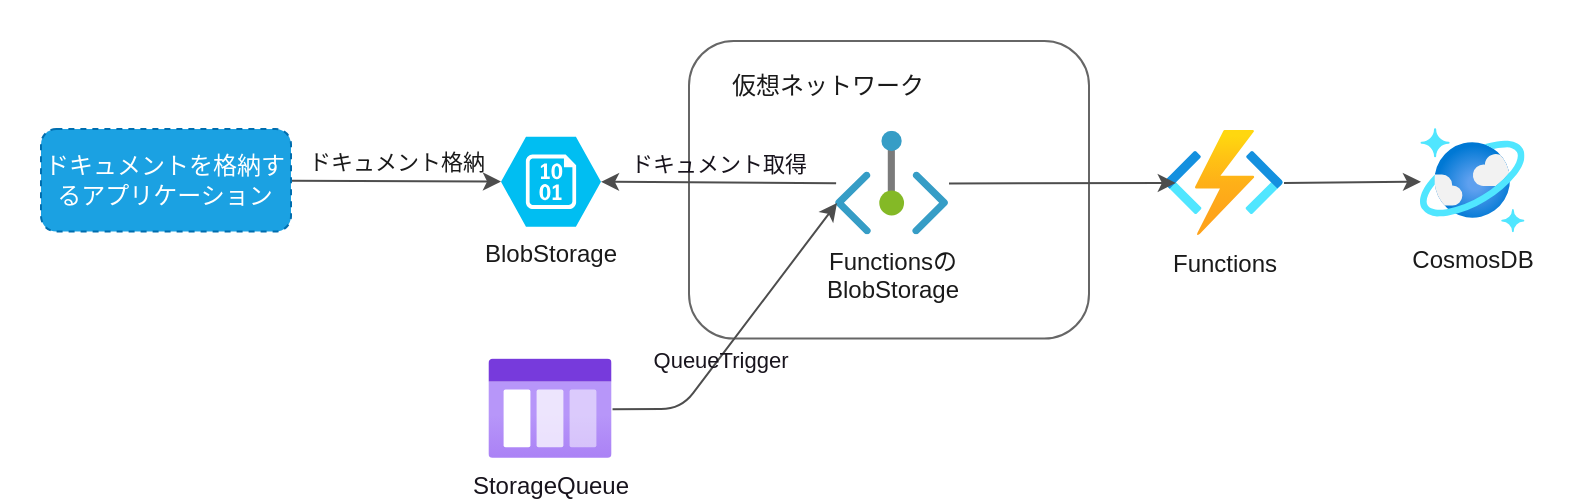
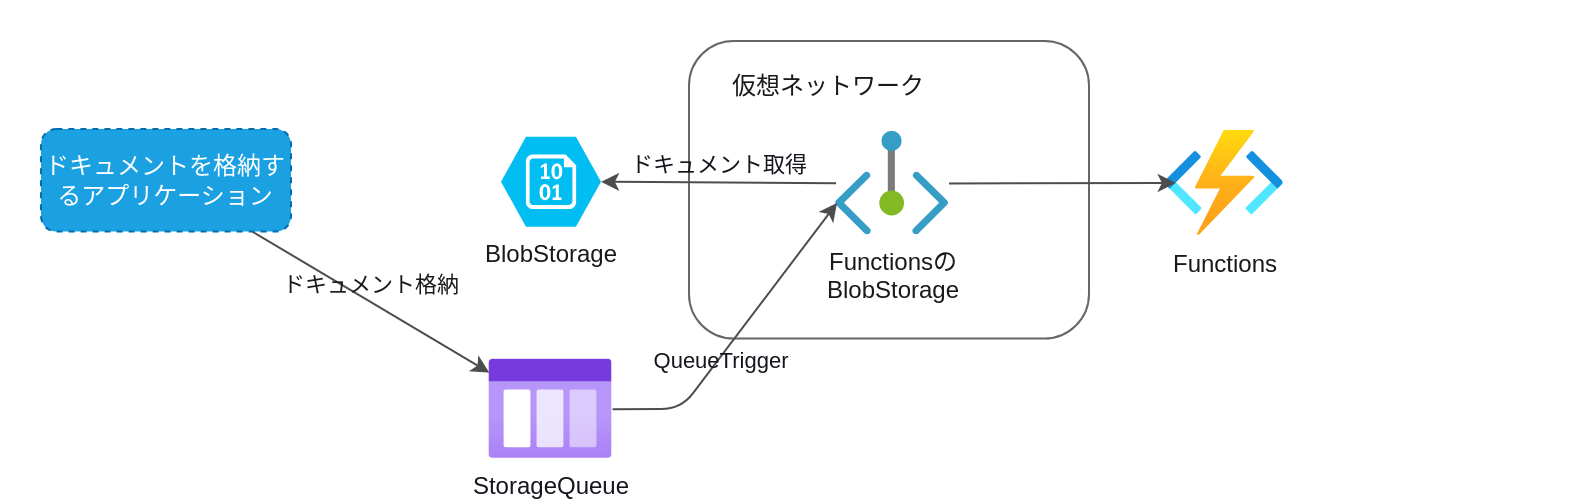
  <mxCell id="0" />
  <mxCell id="1" parent="0" />
  <mxCell id="2" value="BlobStorage" style="verticalLabelPosition=bottom;html=1;verticalAlign=top;align=center;strokeColor=none;fillColor=#00BEF2;shape=mxgraph.azure.storage_blob;fontColor=#1A1A1A;" parent="1" vertex="1"><mxGeometry x="250" y="67.88" width="50" height="45" as="geometry" /></mxCell>
  <mxCell id="3" value="" style="rounded=1;whiteSpace=wrap;html=1;labelBackgroundColor=none;fontColor=#1A1A1A;fillColor=none;strokeColor=#666666;align=left;" parent="1" vertex="1"><mxGeometry x="344" y="20" width="200" height="148.75" as="geometry" /></mxCell>
- <mxCell id="4" value="" style="edgeStyle=none;html=1;strokeColor=#4D4D4D;fontColor=#1A1A1A;" parent="1" source="5" target="10" edge="1"><mxGeometry relative="1" as="geometry" /></mxCell>
  <mxCell id="5" value="Functions" style="aspect=fixed;html=1;points=[];align=center;image;fontSize=12;image=img/lib/azure2/compute/Function_Apps.svg;labelBackgroundColor=none;fontColor=#1A1A1A;" parent="1" vertex="1"><mxGeometry x="582" y="65" width="59.5" height="52.5" as="geometry" /></mxCell>
  <mxCell id="6" value="&lt;span style=&quot;color: rgb(26, 26, 26); font-family: Helvetica; font-size: 12px; font-style: normal; font-variant-ligatures: normal; font-variant-caps: normal; font-weight: 400; letter-spacing: normal; orphans: 2; text-align: left; text-indent: 0px; text-transform: none; widows: 2; word-spacing: 0px; -webkit-text-stroke-width: 0px; text-decoration-thickness: initial; text-decoration-style: initial; text-decoration-color: initial; float: none; display: inline !important;&quot;&gt;仮想ネットワーク&lt;/span&gt;" style="text;whiteSpace=wrap;html=1;fontColor=#1A1A1A;fillColor=none;labelBackgroundColor=none;" parent="1" vertex="1"><mxGeometry x="364" y="28.75" width="110" height="22.5" as="geometry" /></mxCell>
  <mxCell id="7" style="edgeStyle=none;html=1;entryX=0.091;entryY=0.495;entryDx=0;entryDy=0;entryPerimeter=0;strokeColor=#4D4D4D;fontColor=#1A1A1A;" parent="1" source="9" target="5" edge="1"><mxGeometry relative="1" as="geometry" /></mxCell>
  <mxCell id="8" value="ドキュメント取得" style="edgeStyle=none;html=1;entryX=1;entryY=0.5;entryDx=0;entryDy=0;entryPerimeter=0;strokeColor=#4D4D4D;fontColor=#18141D;verticalAlign=bottom;labelBackgroundColor=none;" edge="1" parent="1" source="9" target="2"><mxGeometry relative="1" as="geometry" /></mxCell>
  <mxCell id="9" value="Functionsの&lt;br&gt;BlobStorage" style="aspect=fixed;html=1;points=[];align=center;image;fontSize=12;image=img/lib/azure2/networking/Private_Endpoint.svg;labelBackgroundColor=none;strokeColor=#666666;fontColor=#1A1A1A;fillColor=none;" parent="1" vertex="1"><mxGeometry x="417.55" y="65.38" width="56.45" height="51.75" as="geometry" /></mxCell>
- <mxCell id="10" value="CosmosDB" style="aspect=fixed;html=1;points=[];align=center;image;fontSize=12;image=img/lib/azure2/databases/Azure_Cosmos_DB.svg;shadow=0;labelBackgroundColor=none;sketch=0;strokeColor=#666666;fontColor=#1A1A1A;fillColor=#FF0000;" parent="1" vertex="1"><mxGeometry x="710" y="64" width="52.25" height="52.25" as="geometry" /></mxCell>
- <mxCell id="11" value="ドキュメント格納" style="edgeStyle=none;html=1;strokeColor=#4D4D4D;labelBackgroundColor=none;fontColor=#1A1A1A;verticalAlign=bottom;" edge="1" parent="1" source="12" target="2"><mxGeometry relative="1" as="geometry" /></mxCell>
+ <mxCell id="11" value="ドキュメント格納" style="edgeStyle=none;html=1;strokeColor=#4D4D4D;labelBackgroundColor=none;fontColor=#1A1A1A;verticalAlign=bottom;" edge="1" parent="1" source="12" target="14"><mxGeometry relative="1" as="geometry" /></mxCell>
  <mxCell id="12" value="ドキュメントを格納するアプリケーション" style="rounded=1;whiteSpace=wrap;html=1;fillColor=#1ba1e2;fontColor=#ffffff;strokeColor=#006EAF;verticalAlign=middle;dashed=1;" vertex="1" parent="1"><mxGeometry x="20" y="64" width="125" height="51.25" as="geometry" /></mxCell>
  <mxCell id="13" value="QueueTrigger" style="edgeStyle=none;html=1;strokeColor=#4D4D4D;fontColor=#18141D;entryX=0.008;entryY=0.688;entryDx=0;entryDy=0;entryPerimeter=0;labelBackgroundColor=none;" edge="1" parent="1" source="14" target="9"><mxGeometry x="-0.199" y="-1" relative="1" as="geometry"><Array as="points"><mxPoint x="340" y="204" /></Array><mxPoint x="1" as="offset" /></mxGeometry></mxCell>
  <mxCell id="14" value="StorageQueue" style="aspect=fixed;html=1;points=[];align=center;image;fontSize=12;image=img/lib/azure2/general/Storage_Queue.svg;labelBackgroundColor=none;fontColor=#18141D;" vertex="1" parent="1"><mxGeometry x="244.23" y="179.13" width="61.54" height="50" as="geometry" /></mxCell>
